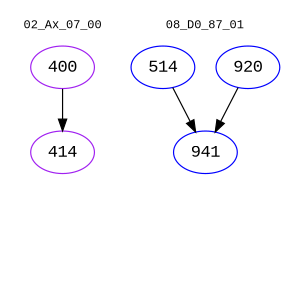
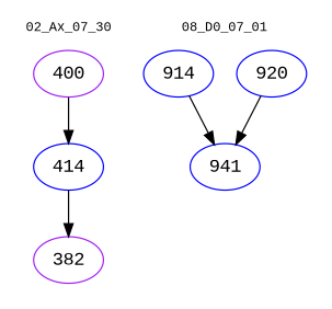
  digraph {
    fontname="Liberation Mono"
    node [color=blue fontname="Liberation Mono"]
    edge [color=black fontname="Liberation Mono"]
    n1 [color=purple label=400]
-   n2 [color=purple label=414]
+   n2 [label=414]
+   n3 [color=purple label=382]
    n4 [label=920]
-   n5 [label=514]
+   n5 [label=914]
    n6 [label=941]
    subgraph cluster_1 {
      color=white
      fontsize=10
-     label="02_Ax_07_00"
+     label="02_Ax_07_30"
      n1
      n2
+     n3
    }
    subgraph cluster_2 {
      color=white
      fontsize=10
-     label="08_D0_87_01"
+     label="08_D0_07_01"
      n4
      n5
      n6
    }
    n1 -> n2
+   n2 -> n3
    n4 -> n6
    n5 -> n6
  }
